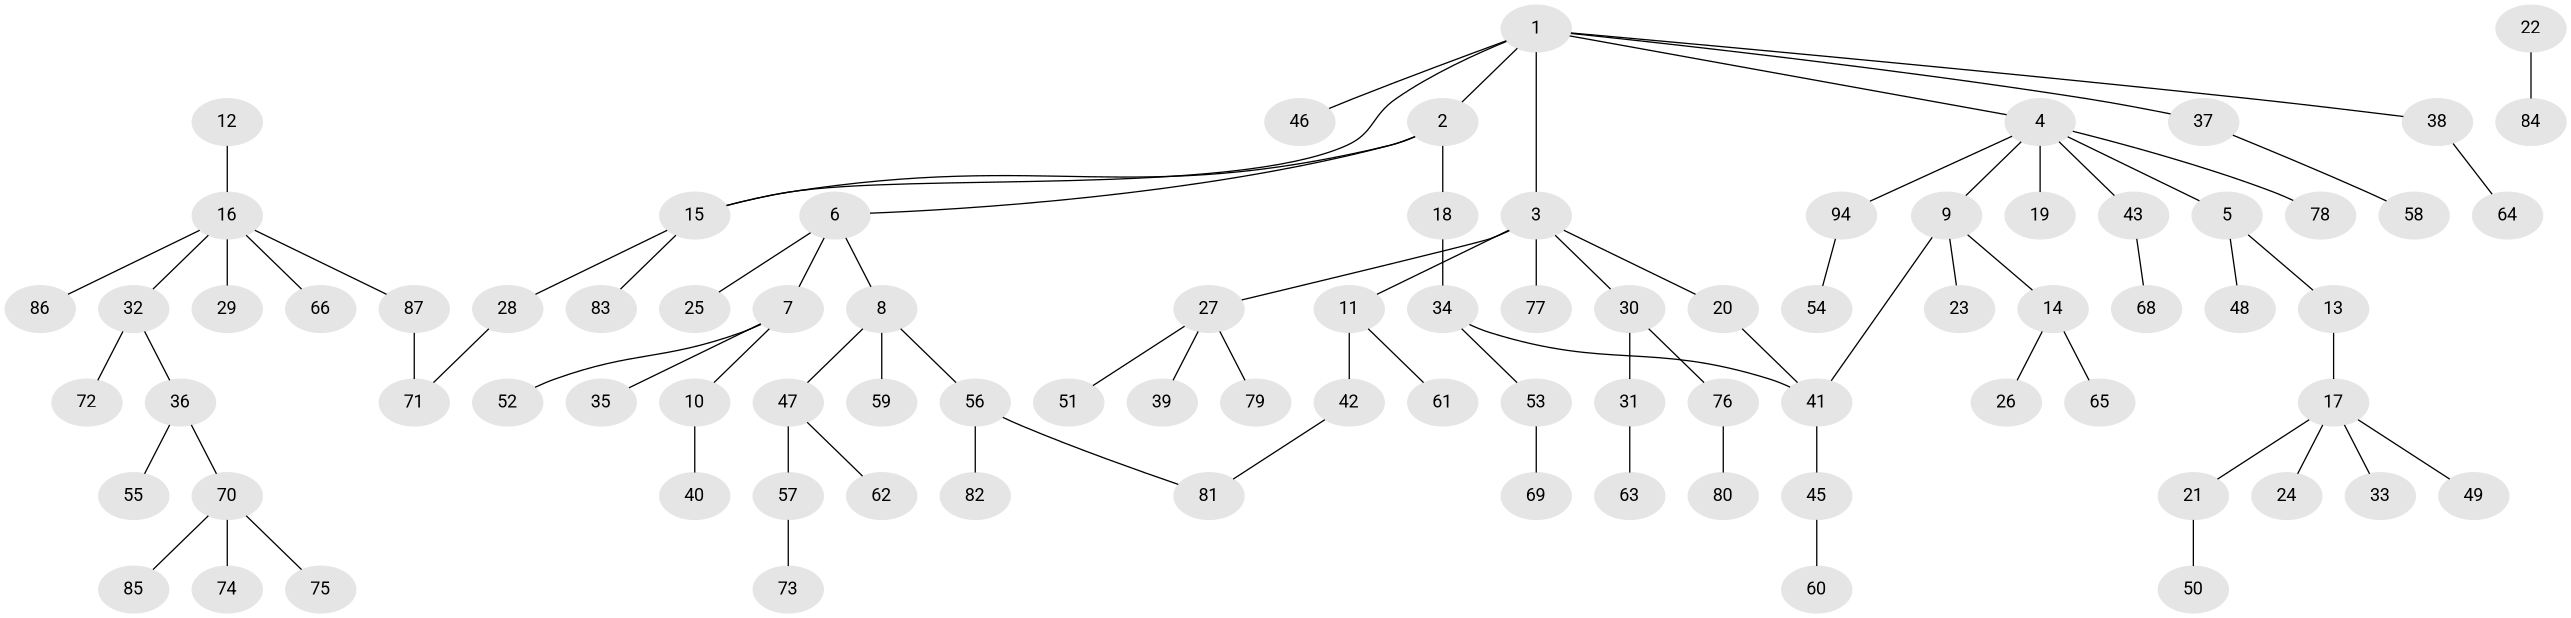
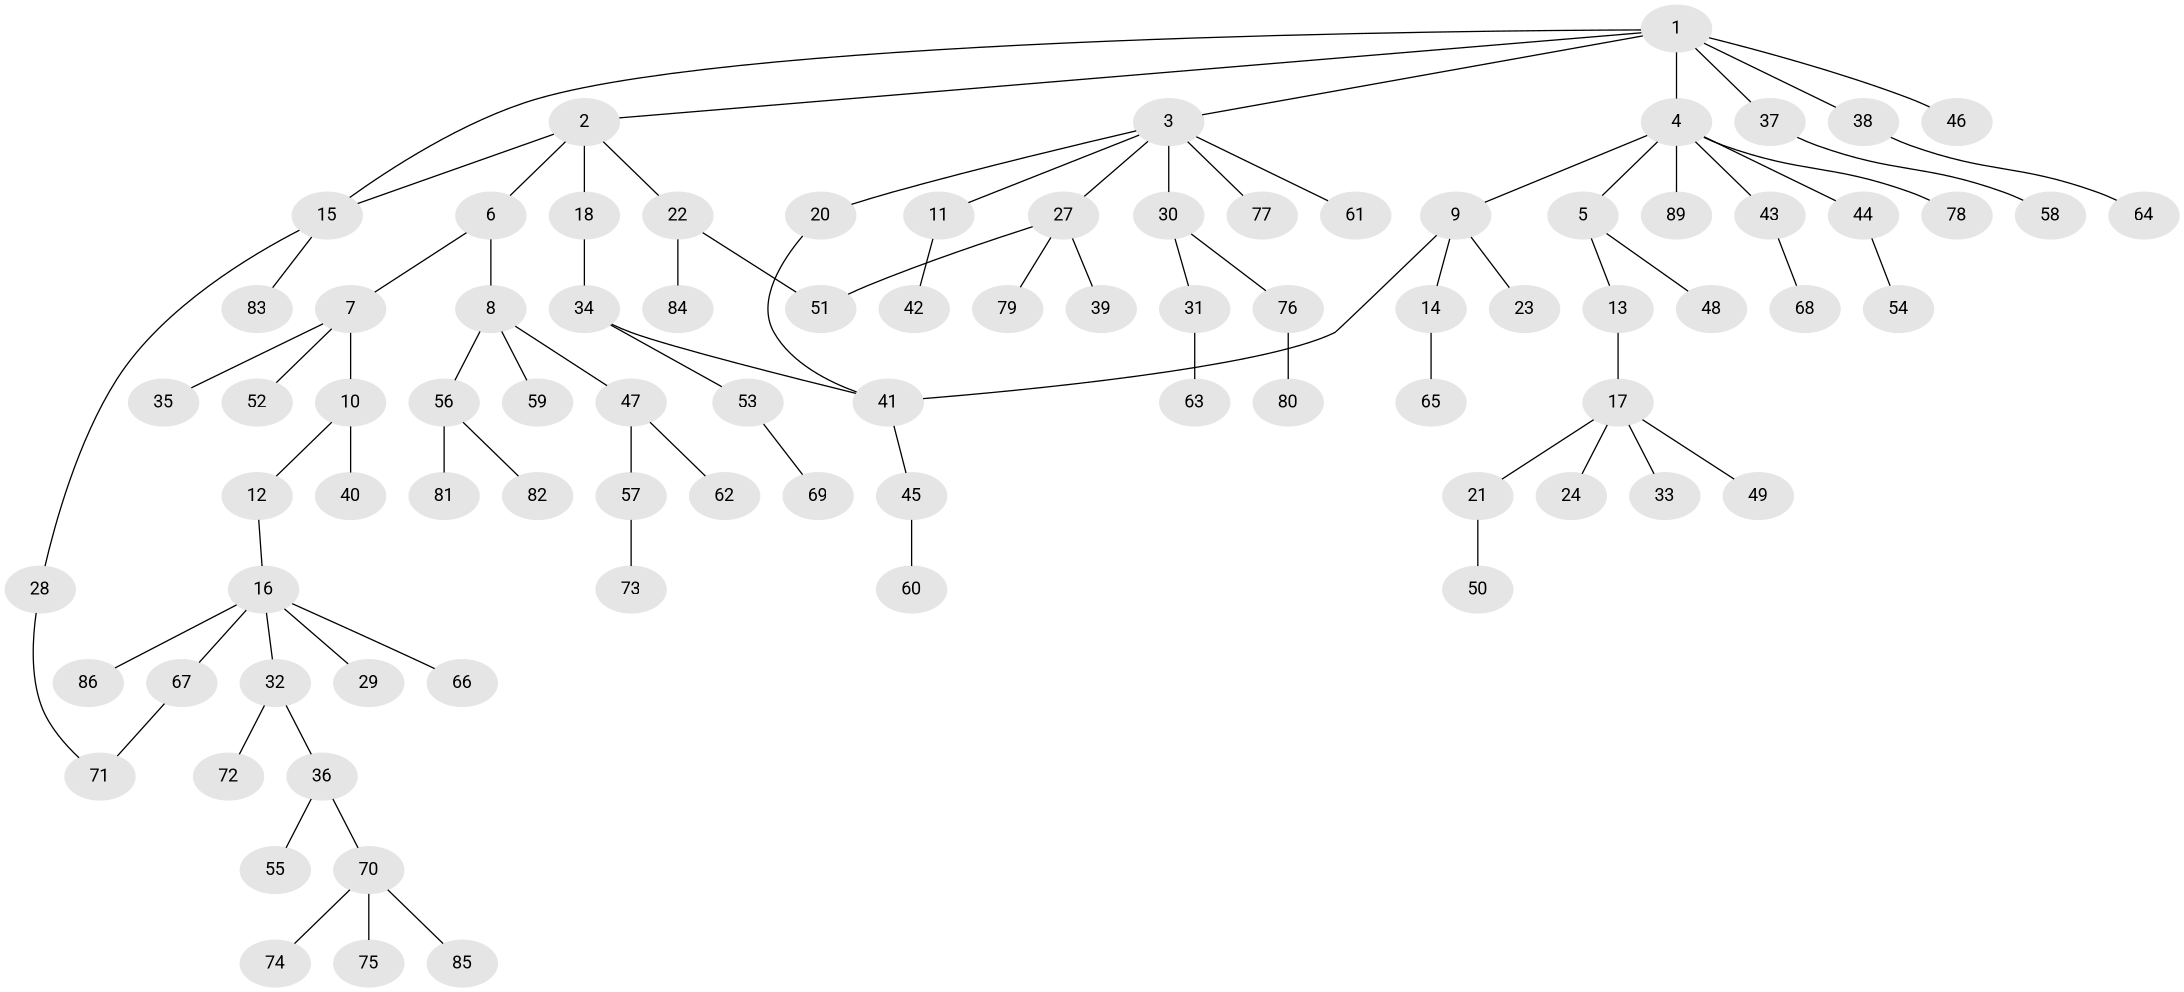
  graph {
    fontname=Roboto
    node [color=gray90 fontname=Roboto style=filled]
    edge [fontname=Roboto]
    1
    2
    3
    4
    15
    37
    38
    46
    6
    18
    22
    11
    20
    27
    30
    77
    5
    9
-   19
+   19 [label=89]
    43
-   44 [label=94]
+   44
    78
    28
    83
    58
    64
    7
    8
-   25
    34
    51
    84
    42
    61
    41
    39
    79
    31
    76
    13
    48
    14
    23
    68
    54
    17
    10
    35
    52
    47
    56
    59
    12
    40
    57
    62
    81
    82
-   26
    65
    45
    16
    29
    32
    66
-   67 [label=87]
+   67
    86
    21
    24
    33
    49
    71
    36
    72
    50
    53
    63
    80
    55
    70
    69
    74
    75
    85
    60
    73
    1 -- 2
    1 -- 3
    1 -- 4
    1 -- 15
    1 -- 37
    1 -- 38
    1 -- 46
    2 -- 15
    2 -- 6
    2 -- 18
+   2 -- 22
    3 -- 11
    3 -- 20
    3 -- 27
    3 -- 30
    3 -- 77
    4 -- 5
    4 -- 9
    4 -- 19
    4 -- 43
    4 -- 44
    4 -- 78
    15 -- 28
    15 -- 83
    37 -- 58
    38 -- 64
    6 -- 7
    6 -- 8
-   6 -- 25
    18 -- 34
+   22 -- 51
    22 -- 84
    11 -- 42
-   11 -- 61
+   3 -- 61
    20 -- 41
    27 -- 51
    27 -- 39
    27 -- 79
    30 -- 31
    30 -- 76
    5 -- 13
    5 -- 48
    9 -- 41
    9 -- 14
    9 -- 23
    43 -- 68
    44 -- 54
    28 -- 71
    7 -- 10
    7 -- 35
    7 -- 52
    8 -- 47
    8 -- 56
    8 -- 59
    34 -- 41
    34 -- 53
-   42 -- 81
    41 -- 45
    31 -- 63
    76 -- 80
    13 -- 17
-   14 -- 26
    14 -- 65
    17 -- 21
    17 -- 24
    17 -- 33
    17 -- 49
+   10 -- 12
    10 -- 40
    47 -- 57
    47 -- 62
    56 -- 81
    56 -- 82
    12 -- 16
    57 -- 73
    45 -- 60
    16 -- 29
    16 -- 32
    16 -- 66
    16 -- 67
    16 -- 86
    32 -- 36
    32 -- 72
    67 -- 71
    21 -- 50
    36 -- 55
    36 -- 70
    53 -- 69
    70 -- 74
    70 -- 75
    70 -- 85
  }
